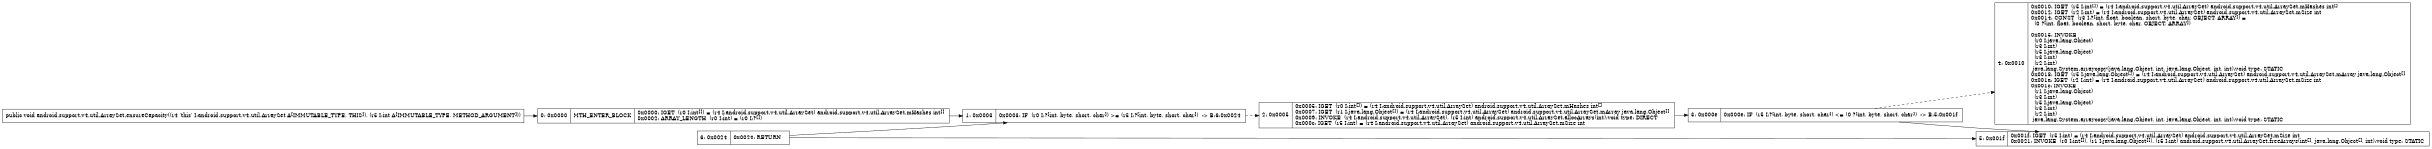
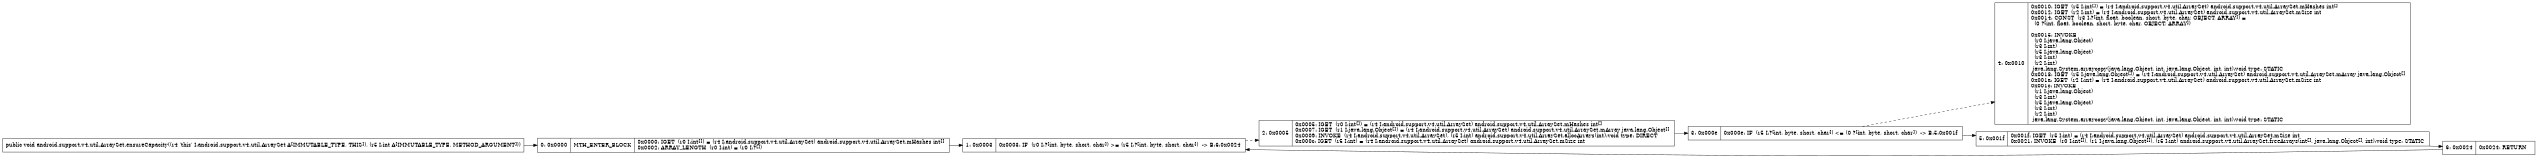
  digraph {
    rankdir=LR
    node [shape=record]
    n1 [label="{0\:\ 0x0000|MTH_ENTER_BLOCK\l|0x0000: IGET  (r0 I:int[]) = (r4 I:android.support.v4.util.ArraySet) android.support.v4.util.ArraySet.mHashes int[] \l0x0002: ARRAY_LENGTH  (r0 I:int) = (r0 I:?[]) \l}"]
    n2 [label="{1\:\ 0x0003|0x0003: IF  (r0 I:?[int, byte, short, char]) \>= (r5 I:?[int, byte, short, char])  \-\> B:6:0x0024 \l}"]
    n3 [label="{2\:\ 0x0005|0x0005: IGET  (r0 I:int[]) = (r4 I:android.support.v4.util.ArraySet) android.support.v4.util.ArraySet.mHashes int[] \l0x0007: IGET  (r1 I:java.lang.Object[]) = (r4 I:android.support.v4.util.ArraySet) android.support.v4.util.ArraySet.mArray java.lang.Object[] \l0x0009: INVOKE  (r4 I:android.support.v4.util.ArraySet), (r5 I:int) android.support.v4.util.ArraySet.allocArrays(int):void type: DIRECT \l0x000c: IGET  (r5 I:int) = (r4 I:android.support.v4.util.ArraySet) android.support.v4.util.ArraySet.mSize int \l}"]
    n4 [label="{3\:\ 0x000e|0x000e: IF  (r5 I:?[int, byte, short, char]) \<= (0 ?[int, byte, short, char])  \-\> B:5:0x001f \l}"]
    n5 [label="{6\:\ 0x0024|0x0024: RETURN   \l}"]
    n6 [label="{4\:\ 0x0010|0x0010: IGET  (r5 I:int[]) = (r4 I:android.support.v4.util.ArraySet) android.support.v4.util.ArraySet.mHashes int[] \l0x0012: IGET  (r2 I:int) = (r4 I:android.support.v4.util.ArraySet) android.support.v4.util.ArraySet.mSize int \l0x0014: CONST  (r3 I:?[int, float, boolean, short, byte, char, OBJECT, ARRAY]) = \l  (0 ?[int, float, boolean, short, byte, char, OBJECT, ARRAY])\l \l0x0015: INVOKE  \l  (r0 I:java.lang.Object)\l  (r3 I:int)\l  (r5 I:java.lang.Object)\l  (r3 I:int)\l  (r2 I:int)\l java.lang.System.arraycopy(java.lang.Object, int, java.lang.Object, int, int):void type: STATIC \l0x0018: IGET  (r5 I:java.lang.Object[]) = (r4 I:android.support.v4.util.ArraySet) android.support.v4.util.ArraySet.mArray java.lang.Object[] \l0x001a: IGET  (r2 I:int) = (r4 I:android.support.v4.util.ArraySet) android.support.v4.util.ArraySet.mSize int \l0x001c: INVOKE  \l  (r1 I:java.lang.Object)\l  (r3 I:int)\l  (r5 I:java.lang.Object)\l  (r3 I:int)\l  (r2 I:int)\l java.lang.System.arraycopy(java.lang.Object, int, java.lang.Object, int, int):void type: STATIC \l}"]
    n7 [label="{5\:\ 0x001f|0x001f: IGET  (r5 I:int) = (r4 I:android.support.v4.util.ArraySet) android.support.v4.util.ArraySet.mSize int \l0x0021: INVOKE  (r0 I:int[]), (r1 I:java.lang.Object[]), (r5 I:int) android.support.v4.util.ArraySet.freeArrays(int[], java.lang.Object[], int):void type: STATIC \l}"]
    n8 [label="{public void android.support.v4.util.ArraySet.ensureCapacity((r4 'this' I:android.support.v4.util.ArraySet A[IMMUTABLE_TYPE, THIS]), (r5 I:int A[IMMUTABLE_TYPE, METHOD_ARGUMENT])) }"]
    n1 -> n2
    n2 -> n3 [style=dashed]
    n3 -> n4
    n4 -> n6 [style=dashed]
    n4 -> n7
    n5 -> n2
-   n5 -> n7
+   n7 -> n5
    n8 -> n1
  }
